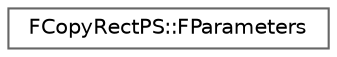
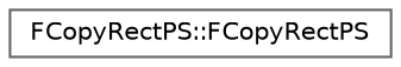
  digraph {
    rankdir=LR
-   n1 [color=grey40 fillcolor=white fontname=Helvetica fontsize=10 height=0.2 label="FCopyRectPS::FParameters" shape=box style=filled width=0.4]
+   n1 [color=grey40 fillcolor=white fontname=Helvetica fontsize=10 height=0.2 label="FCopyRectPS::FCopyRectPS" shape=box style=filled width=0.4]
  }
